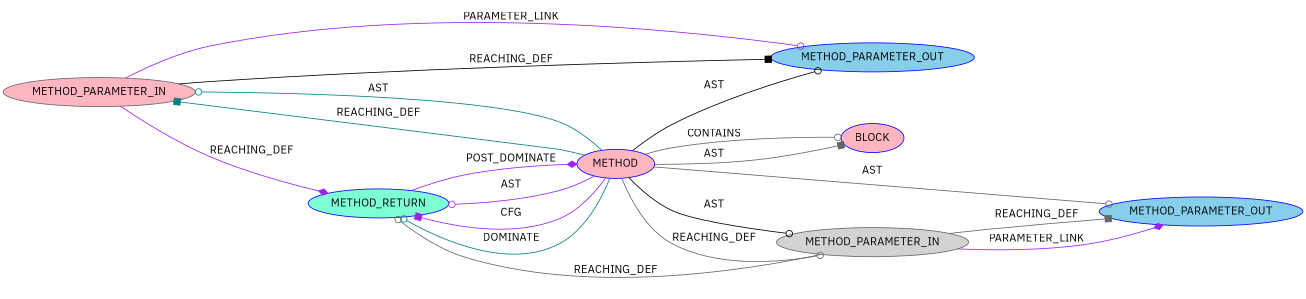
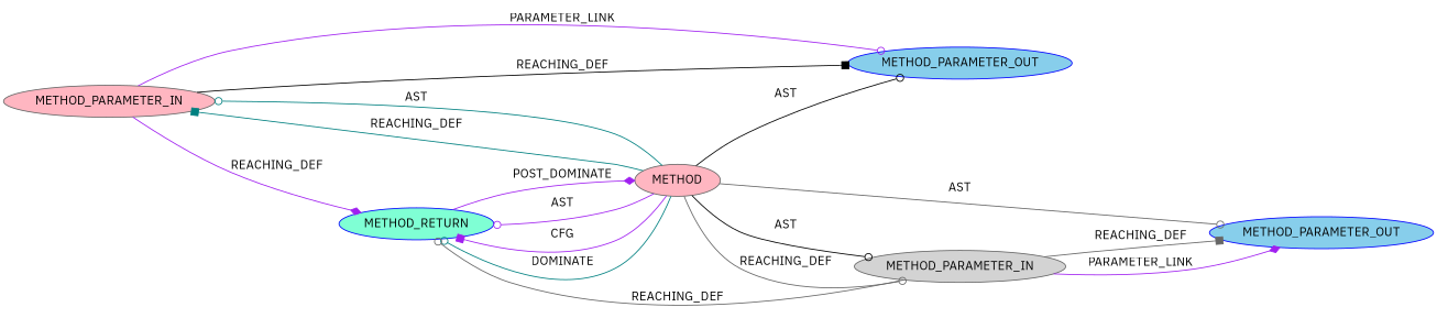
  digraph {
    fontname="IBM Plex Sans"
    rankdir=LR
    node [CODE=p2 EVALUATION_STRATEGY=BY_VALUE IS_VARIADIC=false ORDER=2 TYPE_FULL_NAME=ANY color=blue fillcolor=lightpink fontname="IBM Plex Sans" style=filled]
    edge [arrowhead=odot color=purple fontname="IBM Plex Sans"]
    n1 [INDEX=2 NAME=p2 color=gray40 label=METHOD_PARAMETER_IN]
    n2 [INDEX=2 NAME=p2 fillcolor=skyblue label=METHOD_PARAMETER_OUT]
    n3 [CODE=RET fillcolor=aquamarine label=METHOD_RETURN IS_VARIADIC=""]
-   n4 [AST_PARENT_FULL_NAME="<global>" AST_PARENT_TYPE=NAMESPACE_BLOCK CODE="<empty>" FILENAME="<empty>" FULL_NAME="<operator>.assignmentPlus" IS_EXTERNAL=true NAME="<operator>.assignmentPlus" ORDER=0 label=METHOD EVALUATION_STRATEGY="" IS_VARIADIC="" TYPE_FULL_NAME=""]
+   n4 [AST_PARENT_FULL_NAME="<global>" AST_PARENT_TYPE=NAMESPACE_BLOCK CODE="<empty>" FILENAME="<empty>" FULL_NAME="<operator>.assignmentPlus" IS_EXTERNAL=true NAME="<operator>.assignmentPlus" ORDER=0 color=gray40 label=METHOD EVALUATION_STRATEGY="" IS_VARIADIC="" TYPE_FULL_NAME=""]
    n5 [CODE=p1 INDEX=1 NAME=p1 ORDER=1 color=gray40 fillcolor=lightgrey label=METHOD_PARAMETER_IN]
-   n6 [ARGUMENT_INDEX=1 CODE="<empty>" ORDER=1 label=BLOCK EVALUATION_STRATEGY="" IS_VARIADIC=""]
    n7 [CODE=p1 INDEX=1 NAME=p1 ORDER=1 fillcolor=skyblue label=METHOD_PARAMETER_OUT]
    n1 -> n2 [label=PARAMETER_LINK]
    n1 -> n2 [VARIABLE=p2 arrowhead=box color=black label=REACHING_DEF]
    n1 -> n3 [VARIABLE=p2 arrowhead=diamond label=REACHING_DEF]
    n3 -> n4 [arrowhead=diamond label=POST_DOMINATE]
    n4 -> n1 [color=teal label=AST]
    n4 -> n1 [arrowhead=box color=teal label=REACHING_DEF]
    n4 -> n2 [color=black label=AST]
    n4 -> n3 [label=AST]
    n4 -> n3 [arrowhead=box label=CFG]
    n4 -> n3 [color=teal label=DOMINATE]
    n4 -> n5 [color=black label=AST]
    n4 -> n5 [color=gray40 label=REACHING_DEF]
-   n4 -> n6 [arrowhead=box color=gray40 label=AST]
-   n4 -> n6 [color=gray40 label=CONTAINS]
    n4 -> n7 [color=gray40 label=AST]
    n5 -> n3 [VARIABLE=p1 color=gray40 label=REACHING_DEF]
    n5 -> n7 [VARIABLE=p1 arrowhead=box color=gray40 label=REACHING_DEF]
    n5 -> n7 [arrowhead=diamond label=PARAMETER_LINK]
  }
